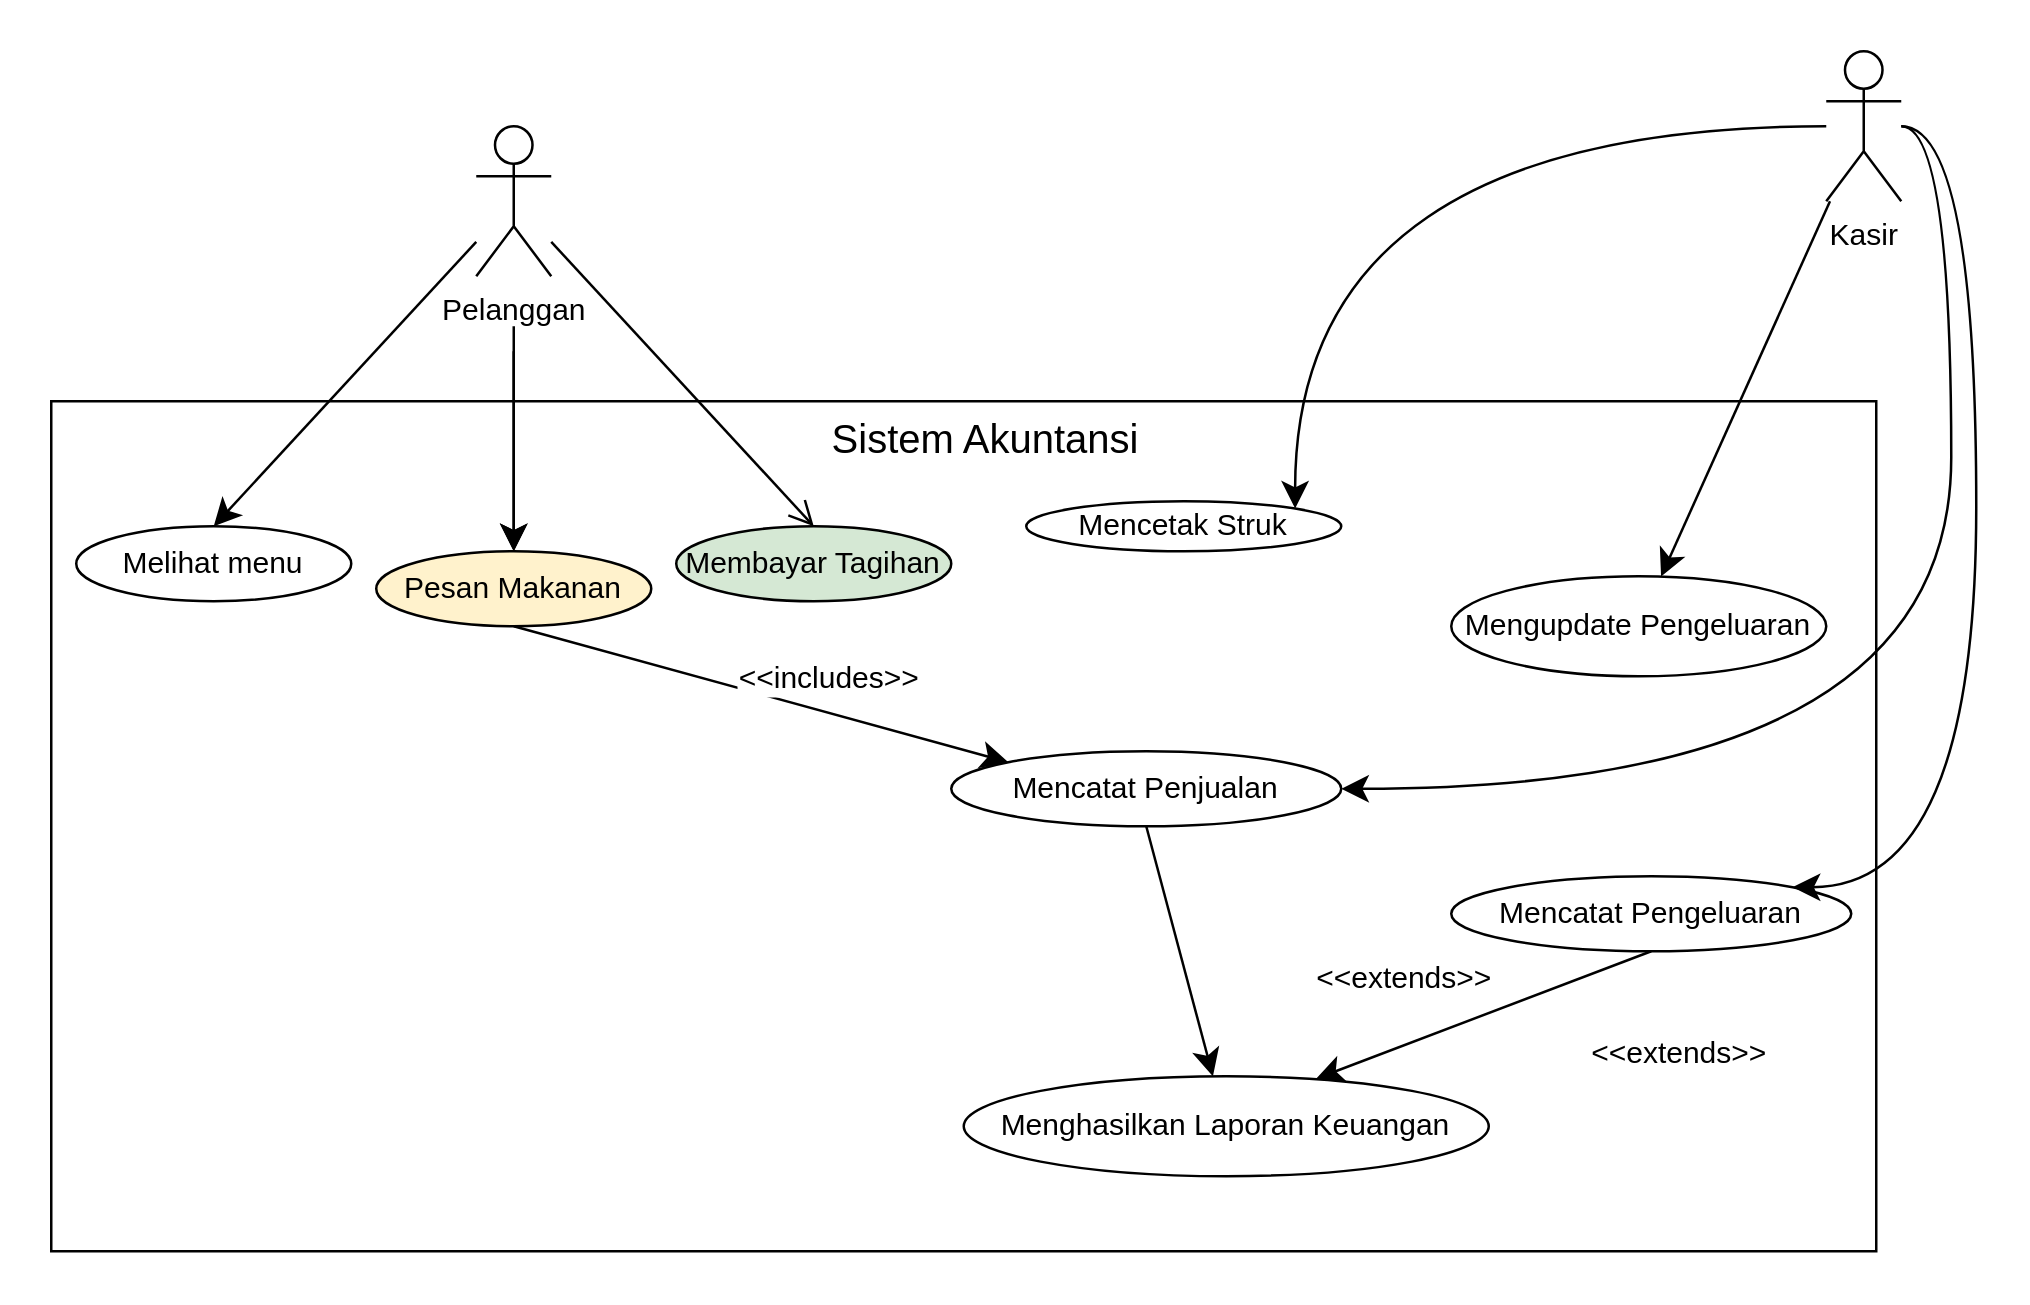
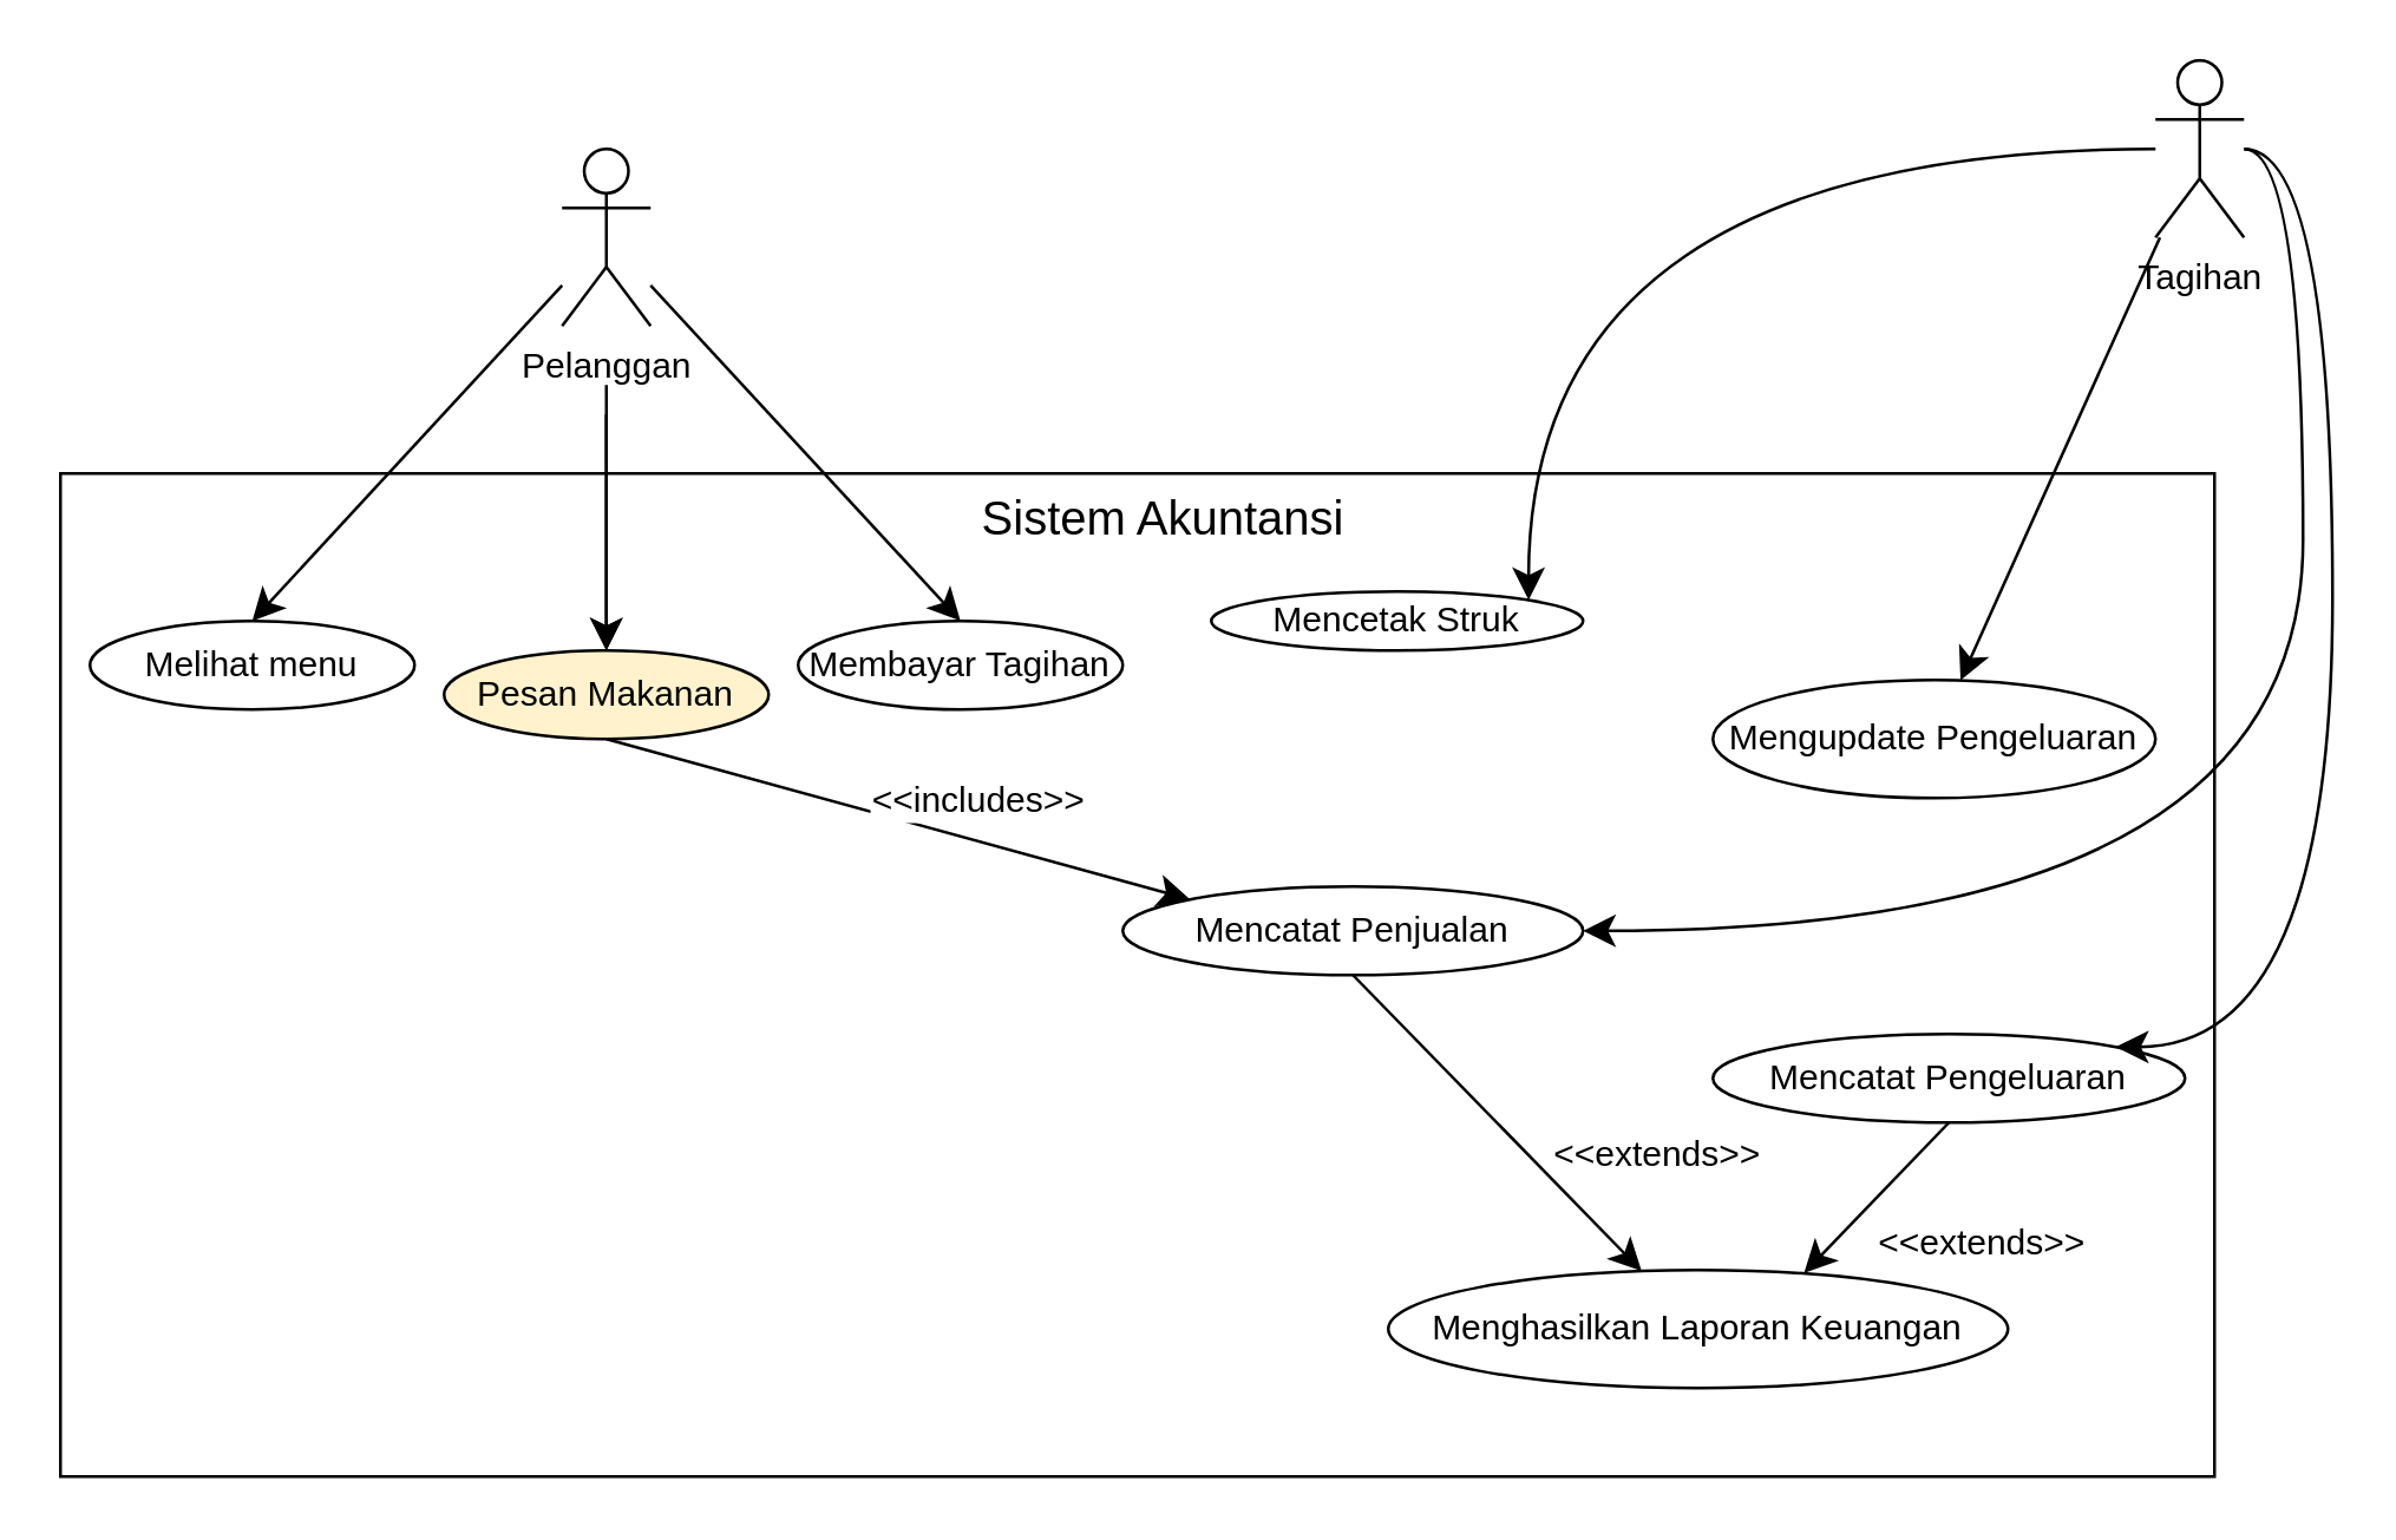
  <mxCell id="0" />
  <mxCell id="1" parent="0" />
  <mxCell id="2" value="" style="rounded=0;whiteSpace=wrap;html=1;" vertex="1" parent="1"><mxGeometry x="20" y="160" width="730" height="340" as="geometry" /></mxCell>
- <mxCell id="3" value="Menghasilkan Laporan Keuangan" style="ellipse;whiteSpace=wrap;html=1;" vertex="1" parent="1"><mxGeometry x="385" y="430" width="210" height="40" as="geometry" /></mxCell>
+ <mxCell id="3" value="Menghasilkan Laporan Keuangan" style="ellipse;whiteSpace=wrap;html=1;" vertex="1" parent="1"><mxGeometry x="470" y="430" width="210" height="40" as="geometry" /></mxCell>
  <mxCell id="4" value="Mencatat Pengeluaran" style="ellipse;whiteSpace=wrap;html=1;" vertex="1" parent="1"><mxGeometry x="580" y="350" width="160" height="30" as="geometry" /></mxCell>
  <mxCell id="5" value="Mengupdate Pengeluaran" style="ellipse;whiteSpace=wrap;html=1;" vertex="1" parent="1"><mxGeometry x="580" y="230" width="150" height="40" as="geometry" /></mxCell>
  <mxCell id="6" value="Mencatat Penjualan" style="ellipse;whiteSpace=wrap;html=1;" vertex="1" parent="1"><mxGeometry x="380" y="300" width="156" height="30" as="geometry" /></mxCell>
  <mxCell id="7" style="edgeStyle=none;curved=1;rounded=0;orthogonalLoop=1;jettySize=auto;html=1;fontSize=12;startSize=8;endSize=8;exitX=0.5;exitY=1;exitDx=0;exitDy=0;" edge="1" parent="1" source="6" target="3"><mxGeometry relative="1" as="geometry" /></mxCell>
  <mxCell id="8" value="Mencetak Struk" style="ellipse;whiteSpace=wrap;html=1;" vertex="1" parent="1"><mxGeometry x="410" y="200" width="126" height="20" as="geometry" /></mxCell>
  <mxCell id="9" style="edgeStyle=none;curved=1;rounded=0;orthogonalLoop=1;jettySize=auto;html=1;fontSize=12;startSize=8;endSize=8;" edge="1" parent="1" source="10"><mxGeometry relative="1" as="geometry"><mxPoint x="310" y="210" as="targetPoint" /></mxGeometry></mxCell>
- <mxCell id="10" value="Membayar Tagihan" style="ellipse;whiteSpace=wrap;html=1;fillColor=#d5e8d4;" vertex="1" parent="1"><mxGeometry x="270" y="210" width="110" height="30" as="geometry" /></mxCell>
+ <mxCell id="10" value="Membayar Tagihan" style="ellipse;whiteSpace=wrap;html=1;" vertex="1" parent="1"><mxGeometry x="270" y="210" width="110" height="30" as="geometry" /></mxCell>
  <mxCell id="11" value="Pesan Makanan" style="ellipse;whiteSpace=wrap;html=1;fillColor=#fff2cc;" vertex="1" parent="1"><mxGeometry x="150" y="220" width="110" height="30" as="geometry" /></mxCell>
  <mxCell id="12" value="Melihat menu" style="ellipse;whiteSpace=wrap;html=1;" vertex="1" parent="1"><mxGeometry x="30" y="210" width="110" height="30" as="geometry" /></mxCell>
  <mxCell id="13" value="" style="edgeStyle=none;curved=1;rounded=0;orthogonalLoop=1;jettySize=auto;html=1;fontSize=12;startSize=8;endSize=8;entryX=0.5;entryY=0;entryDx=0;entryDy=0;" edge="1" parent="1" source="16" target="12"><mxGeometry relative="1" as="geometry" /></mxCell>
  <mxCell id="14" value="" style="edgeStyle=none;curved=1;rounded=0;orthogonalLoop=1;jettySize=auto;html=1;fontSize=12;startSize=8;endSize=8;" edge="1" parent="1" target="11"><mxGeometry relative="1" as="geometry"><mxPoint x="205" y="140" as="sourcePoint" /></mxGeometry></mxCell>
  <mxCell id="15" value="" style="edgeStyle=none;curved=1;rounded=0;orthogonalLoop=1;jettySize=auto;html=1;fontSize=12;startSize=8;endSize=8;" edge="1" parent="1" target="11"><mxGeometry relative="1" as="geometry"><mxPoint x="205" y="130" as="sourcePoint" /></mxGeometry></mxCell>
  <mxCell id="16" value="Pelanggan" style="shape=umlActor;verticalLabelPosition=bottom;verticalAlign=top;html=1;outlineConnect=0;" vertex="1" parent="1"><mxGeometry x="190" y="50" width="30" height="60" as="geometry" /></mxCell>
- <mxCell id="17" value="" style="edgeStyle=none;curved=1;rounded=0;orthogonalLoop=1;jettySize=auto;html=1;fontSize=12;startSize=8;endSize=8;entryX=0.5;entryY=0;entryDx=0;entryDy=0;endArrow=open;" edge="1" parent="1" source="16" target="10"><mxGeometry relative="1" as="geometry"><mxPoint x="215" y="120" as="sourcePoint" /><mxPoint x="215" y="230" as="targetPoint" /></mxGeometry></mxCell>
+ <mxCell id="17" value="" style="edgeStyle=none;curved=1;rounded=0;orthogonalLoop=1;jettySize=auto;html=1;fontSize=12;startSize=8;endSize=8;entryX=0.5;entryY=0;entryDx=0;entryDy=0;" edge="1" parent="1" source="16" target="10"><mxGeometry relative="1" as="geometry"><mxPoint x="215" y="120" as="sourcePoint" /><mxPoint x="215" y="230" as="targetPoint" /></mxGeometry></mxCell>
  <mxCell id="18" value="Sistem Akuntansi" style="text;html=1;align=center;verticalAlign=middle;whiteSpace=wrap;rounded=0;fontSize=16;" vertex="1" parent="1"><mxGeometry x="321" y="160" width="146" height="30" as="geometry" /></mxCell>
  <mxCell id="19" value="" style="endArrow=classic;html=1;rounded=0;fontSize=12;startSize=8;endSize=8;curved=1;exitX=0.5;exitY=1;exitDx=0;exitDy=0;entryX=0;entryY=0;entryDx=0;entryDy=0;" edge="1" parent="1" source="11" target="6"><mxGeometry relative="1" as="geometry"><mxPoint x="300" y="220" as="sourcePoint" /><mxPoint x="400" y="220" as="targetPoint" /></mxGeometry></mxCell>
  <mxCell id="20" value="&amp;lt;&amp;lt;includes&amp;gt;&amp;gt;" style="edgeLabel;resizable=0;html=1;fontSize=12;;align=center;verticalAlign=middle;" connectable="0" vertex="1" parent="19"><mxGeometry relative="1" as="geometry"><mxPoint x="26" y="-7" as="offset" /></mxGeometry></mxCell>
  <mxCell id="21" value="" style="endArrow=classic;html=1;rounded=0;fontSize=12;startSize=8;endSize=8;curved=1;exitX=0.5;exitY=1;exitDx=0;exitDy=0;entryX=0.671;entryY=0.025;entryDx=0;entryDy=0;entryPerimeter=0;" edge="1" parent="1" source="4" target="3"><mxGeometry width="50" height="50" relative="1" as="geometry"><mxPoint x="520" y="240" as="sourcePoint" /><mxPoint x="570" y="190" as="targetPoint" /></mxGeometry></mxCell>
  <mxCell id="22" value="&amp;lt;&amp;lt;extends&amp;gt;&amp;gt;" style="edgeLabel;resizable=0;html=1;fontSize=12;;align=center;verticalAlign=middle;" connectable="0" vertex="1" parent="1"><mxGeometry x="560.005" y="390.005" as="geometry" /></mxCell>
  <mxCell id="23" value="&amp;lt;&amp;lt;extends&amp;gt;&amp;gt;" style="edgeLabel;resizable=0;html=1;fontSize=12;;align=center;verticalAlign=middle;" connectable="0" vertex="1" parent="1"><mxGeometry x="670.005" y="420.005" as="geometry" /></mxCell>
  <mxCell id="24" value="" style="edgeStyle=none;curved=1;rounded=0;orthogonalLoop=1;jettySize=auto;html=1;fontSize=12;startSize=8;endSize=8;" edge="1" parent="1" source="25" target="5"><mxGeometry relative="1" as="geometry" /></mxCell>
- <mxCell id="25" value="Kasir" style="shape=umlActor;verticalLabelPosition=bottom;verticalAlign=top;html=1;outlineConnect=0;" vertex="1" parent="1"><mxGeometry x="730" y="20" width="30" height="60" as="geometry" /></mxCell>
+ <mxCell id="25" value="Tagihan" style="shape=umlActor;verticalLabelPosition=bottom;verticalAlign=top;html=1;outlineConnect=0;" vertex="1" parent="1"><mxGeometry x="730" y="20" width="30" height="60" as="geometry" /></mxCell>
  <mxCell id="26" value="" style="endArrow=classic;html=1;rounded=0;fontSize=12;startSize=8;endSize=8;curved=1;entryX=1;entryY=0.5;entryDx=0;entryDy=0;edgeStyle=orthogonalEdgeStyle;" edge="1" parent="1" source="25" target="6"><mxGeometry width="50" height="50" relative="1" as="geometry"><mxPoint x="530" y="240" as="sourcePoint" /><mxPoint x="580" y="190" as="targetPoint" /><Array as="points"><mxPoint x="780" y="50" /><mxPoint x="780" y="315" /></Array></mxGeometry></mxCell>
  <mxCell id="27" value="" style="endArrow=classic;html=1;rounded=0;fontSize=12;startSize=8;endSize=8;curved=1;entryX=1;entryY=0;entryDx=0;entryDy=0;edgeStyle=orthogonalEdgeStyle;" edge="1" parent="1" source="25" target="4"><mxGeometry width="50" height="50" relative="1" as="geometry"><mxPoint x="530" y="240" as="sourcePoint" /><mxPoint x="580" y="190" as="targetPoint" /><Array as="points"><mxPoint x="790" y="50" /><mxPoint x="790" y="354" /></Array></mxGeometry></mxCell>
  <mxCell id="28" value="" style="endArrow=classic;html=1;rounded=0;fontSize=12;startSize=8;endSize=8;curved=1;entryX=1;entryY=0;entryDx=0;entryDy=0;edgeStyle=orthogonalEdgeStyle;" edge="1" parent="1" source="25" target="8"><mxGeometry width="50" height="50" relative="1" as="geometry"><mxPoint x="530" y="240" as="sourcePoint" /><mxPoint x="580" y="190" as="targetPoint" /><Array as="points"><mxPoint x="518" y="50" /></Array></mxGeometry></mxCell>
